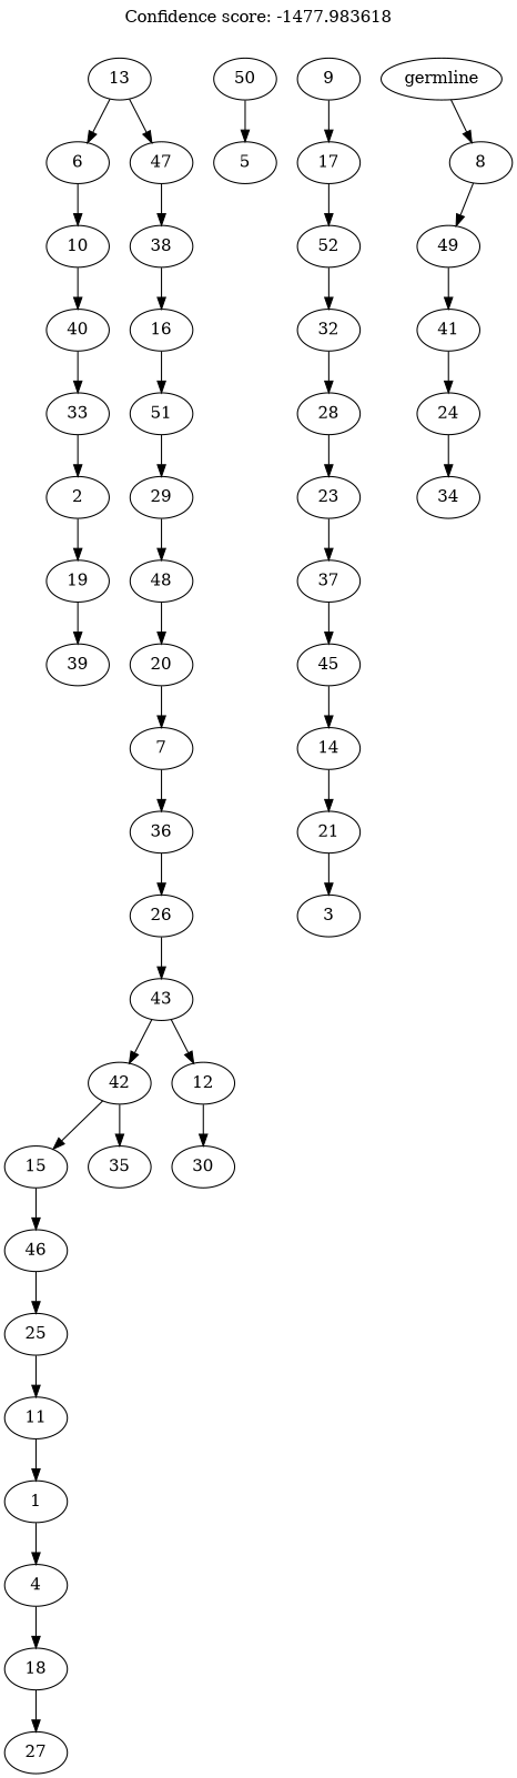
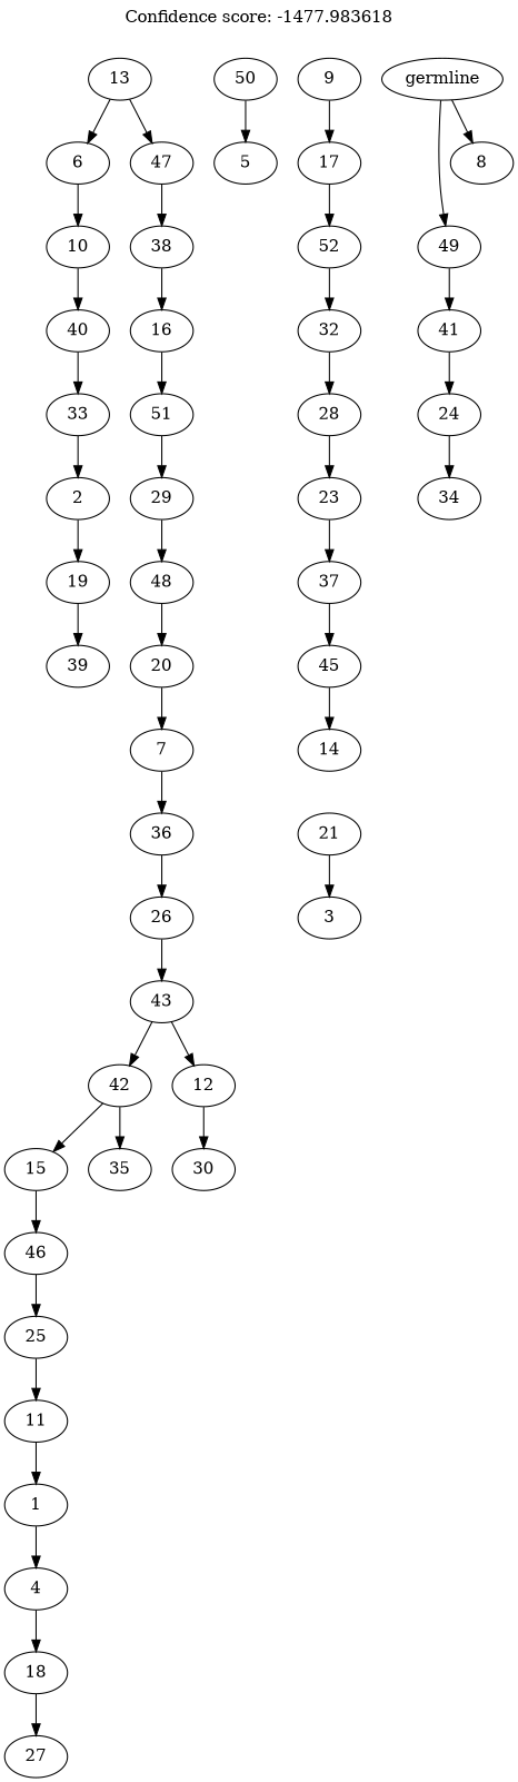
  digraph {
    label="Confidence score: -1477.983618"
    labelloc=t
    n1 [label=19]
    n2 [label=39]
    n3 [label=2]
    n4 [label=33]
    n5 [label=40]
    n6 [label=10]
    n7 [label=6]
    n8 [label=18]
    n9 [label=27]
    n10 [label=4]
    n11 [label=1]
    n12 [label=11]
    n13 [label=25]
    n14 [label=46]
    n15 [label=15]
    n16 [label=42]
    n17 [label=35]
    n18 [label=12]
    n19 [label=30]
    n20 [label=43]
    n21 [label=26]
    n22 [label=36]
    n23 [label=7]
    n24 [label=20]
    n25 [label=48]
    n26 [label=29]
    n27 [label=51]
    n28 [label=16]
    n29 [label=38]
    n30 [label=47]
    n31 [label=13]
    n32 [label=50]
    n33 [label=5]
    n34 [label=3]
    n35 [label=21]
    n36 [label=14]
    n37 [label=45]
    n38 [label=37]
    n39 [label=23]
    n40 [label=28]
    n41 [label=32]
    n42 [label=52]
    n43 [label=17]
    n44 [label=9]
    n45 [label=34]
    n46 [label=24]
    n47 [label=41]
    n48 [label=49]
    n49 [label=8]
    n50 [label=germline]
    n1 -> n2
    n3 -> n1
    n4 -> n3
    n5 -> n4
    n6 -> n5
    n7 -> n6
    n8 -> n9
    n10 -> n8
    n11 -> n10
    n12 -> n11
    n13 -> n12
    n14 -> n13
    n15 -> n14
    n16 -> n15
    n16 -> n17
    n18 -> n19
    n20 -> n16
    n20 -> n18
    n21 -> n20
    n22 -> n21
    n23 -> n22
    n24 -> n23
    n25 -> n24
    n26 -> n25
    n27 -> n26
    n28 -> n27
    n29 -> n28
    n30 -> n29
    n31 -> n7
    n31 -> n30
    n32 -> n33
    n35 -> n34
-   n36 -> n35
    n37 -> n36
    n38 -> n37
    n39 -> n38
    n40 -> n39
    n41 -> n40
    n42 -> n41
    n43 -> n42
    n44 -> n43
    n46 -> n45
    n47 -> n46
    n48 -> n47
-   n49 -> n48
+   n50 -> n48
    n50 -> n49
  }
